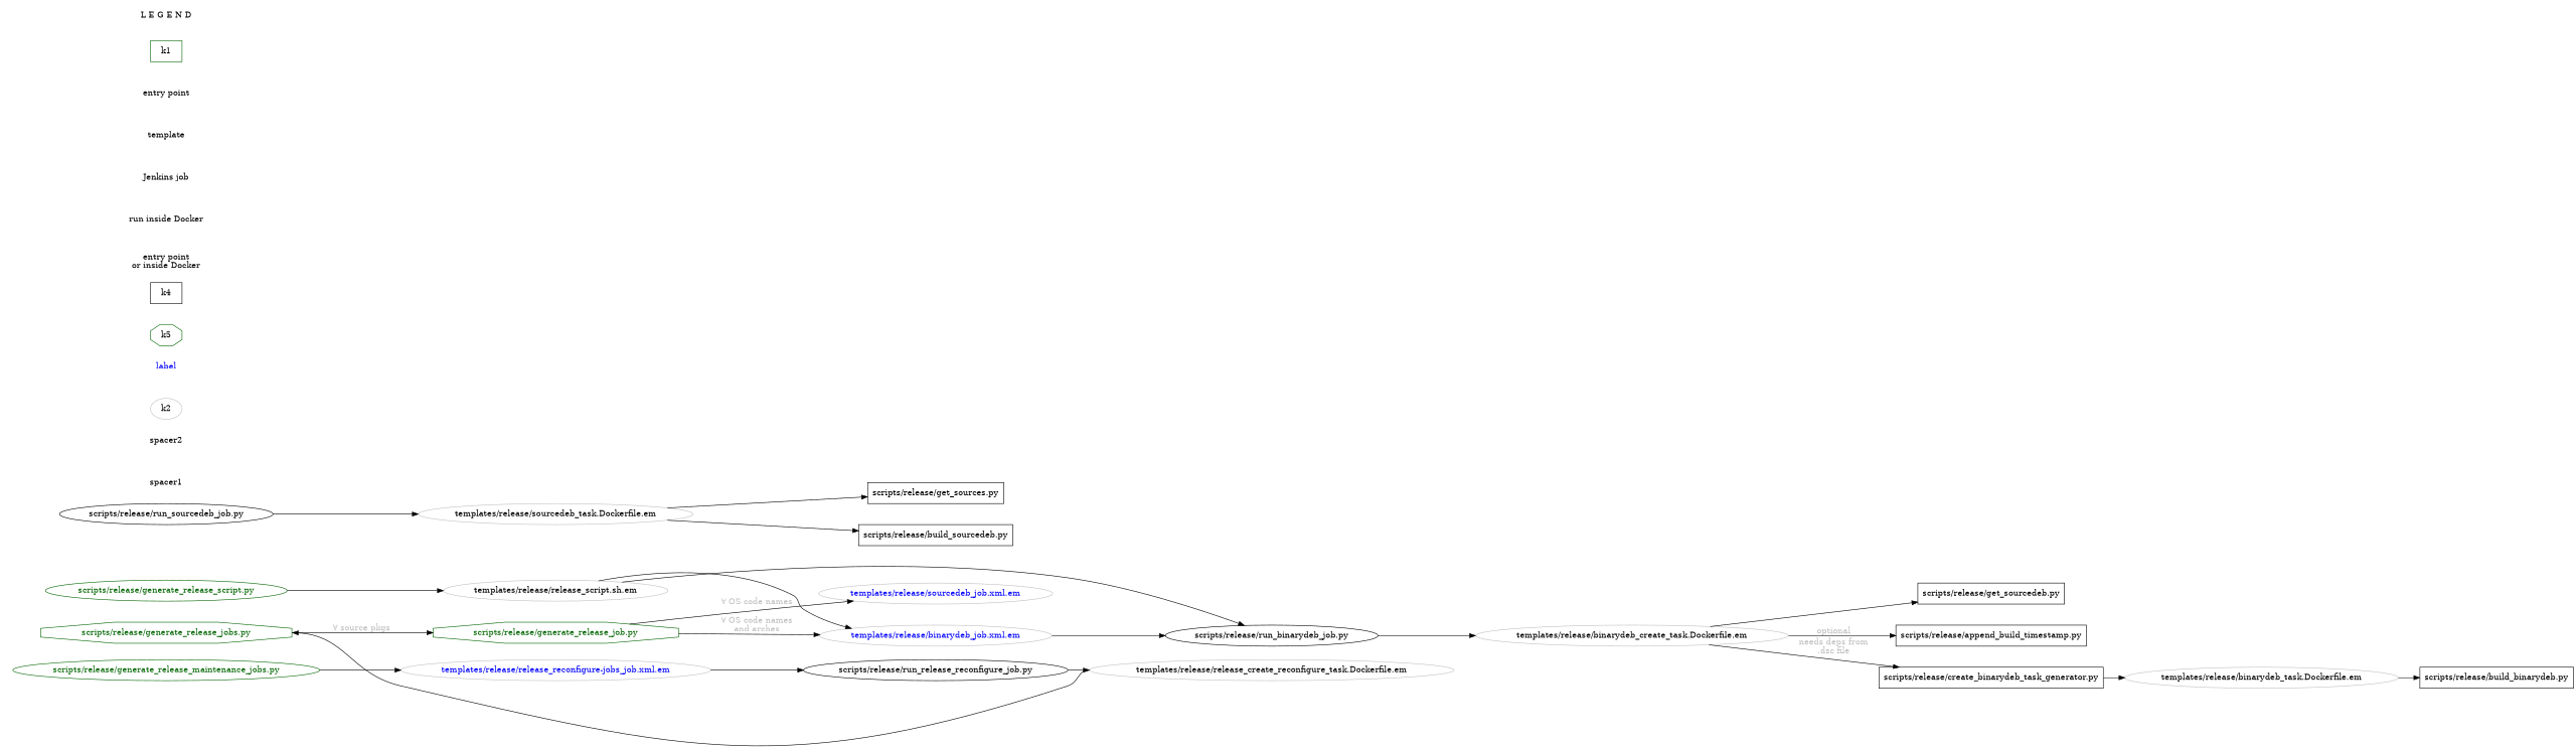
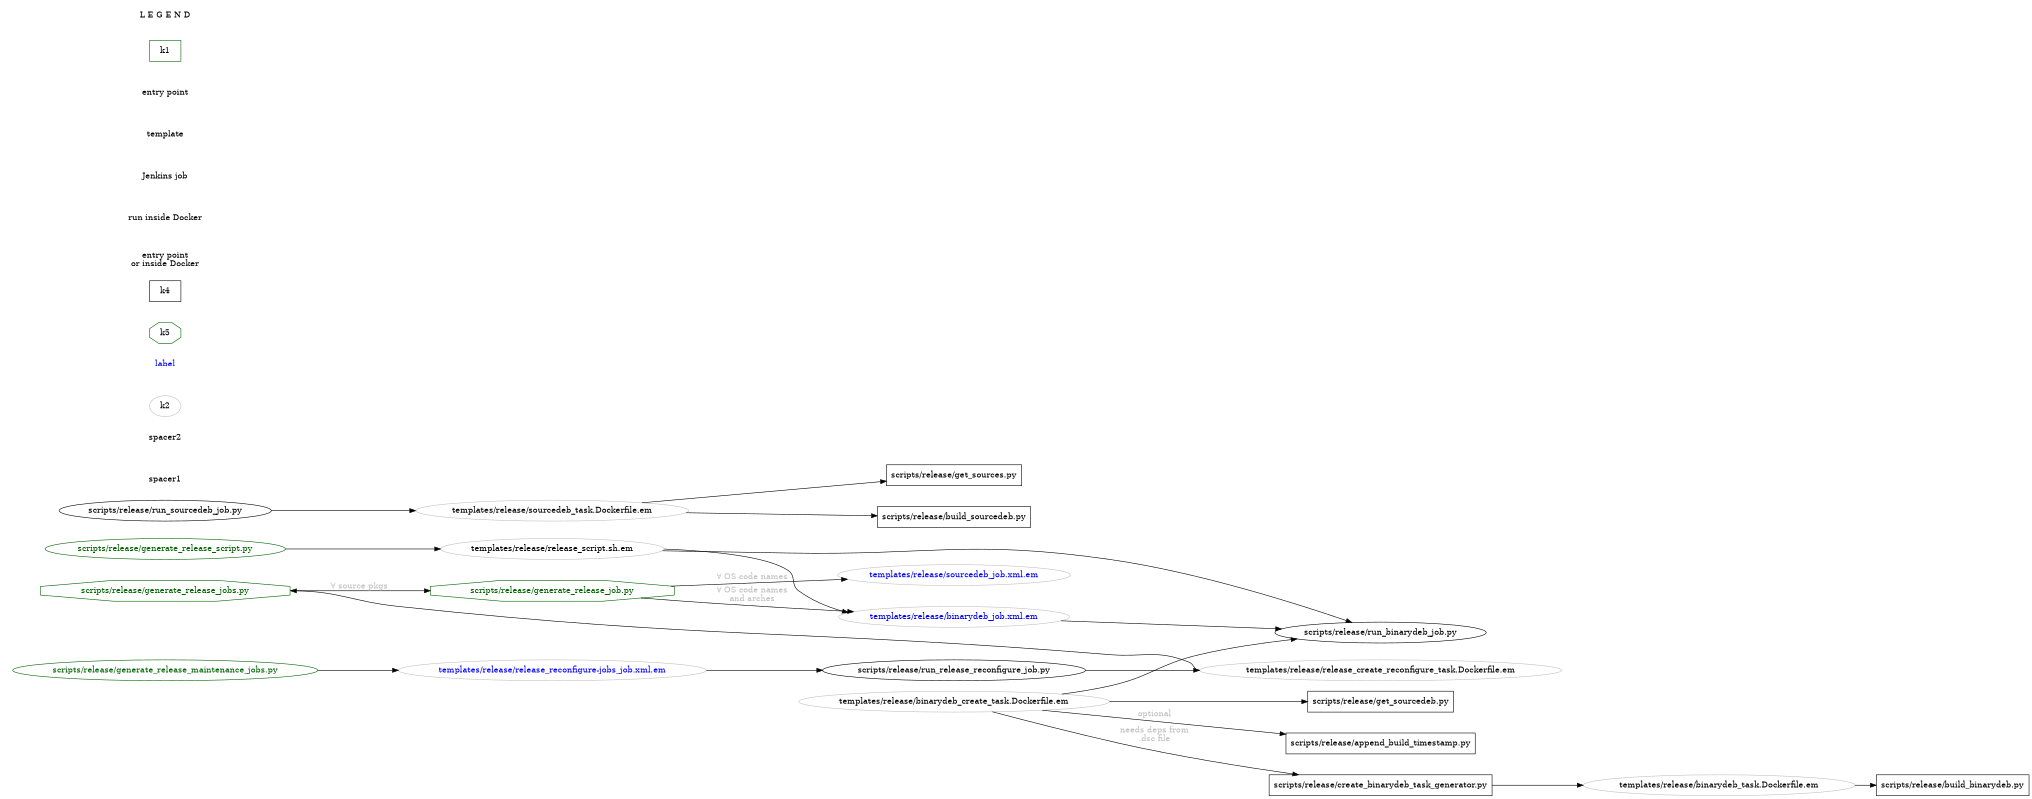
  digraph {
    rankdir=LR
    edge [style=invis]
    n1 [color=gray fontcolor=blue label="templates/release/binarydeb_job.xml.em"]
    n2 [color=gray fontcolor=blue label="templates/release/sourcedeb_job.xml.em"]
    n3 [label="scripts/release/build_sourcedeb.py" shape=box]
    n4 [label="scripts/release/get_sources.py" shape=box]
    n5 [label="scripts/release/append_build_timestamp.py" shape=box]
    n6 [label="scripts/release/create_binarydeb_task_generator.py" shape=box]
    n7 [label="scripts/release/get_sourcedeb.py" shape=box]
    n8 [color=darkgreen fontcolor=darkgreen label="scripts/release/generate_release_jobs.py" shape=octagon]
    n9 [color=darkgreen fontcolor=darkgreen label="scripts/release/generate_release_script.py"]
    n10 [height=0 label="L E G E N D" margin=0 shape=none]
    k1 [color=darkgreen margin=0 shape=box]
    n12 [label="entry point" margin=0 shape=none]
    spacer1 [margin=0 shape=none]
    spacer2 [margin=0 shape=none]
    k2 [color=gray margin=0 shape=ellipse]
    n16 [label=template margin=0 shape=none]
    n17 [fontcolor=blue label=label margin=0 shape=none]
    n18 [label="Jenkins job" margin=0 shape=none]
    k4 [margin=0 shape=box]
    n20 [label="run inside Docker" margin=0 shape=none]
    k5 [color=darkgreen margin=0 shape=octagon]
    n22 [label="entry point\nor inside Docker" margin=0 shape=none]
    n23 [label="scripts/release/run_binarydeb_job.py"]
    n24 [color=gray label="templates/release/binarydeb_task.Dockerfile.em"]
    n25 [color=darkgreen fontcolor=darkgreen label="scripts/release/generate_release_job.py" shape=octagon]
    n26 [color=gray label="templates/release/release_script.sh.em"]
    n27 [label="scripts/release/build_binarydeb.py" shape=box]
    n28 [color=darkgreen fontcolor=darkgreen label="scripts/release/generate_release_maintenance_jobs.py"]
    n29 [color=gray fontcolor=blue label="templates/release/release_reconfigure-jobs_job.xml.em"]
    n30 [label="scripts/release/run_release_reconfigure_job.py"]
    n31 [color=gray label="templates/release/binarydeb_create_task.Dockerfile.em"]
    n32 [color=gray label="templates/release/release_create_reconfigure_task.Dockerfile.em"]
    n33 [label="scripts/release/run_sourcedeb_job.py"]
    n34 [color=gray label="templates/release/sourcedeb_task.Dockerfile.em"]
    subgraph sub_1 {
      rank=same
      n1
      n2
    }
    subgraph sub_2 {
      rank=same
      n3
      n4
    }
    subgraph sub_3 {
      rank=same
      n5
      n6
      n7
    }
    subgraph sub_4 {
      rank=same
      n8
      n9
    }
    subgraph sub_5 {
      label=Legend
      n10
      k1
      n12
      spacer1
      spacer2
      k2
      n16
      n17
      n18
      k4
      n20
      k5
      n22
    }
    n1 -> n23 [weight=2 style=""]
    n2 -> n1
    n4 -> n3
    n5 -> n6
    n6 -> n24 [weight=2 style=""]
    n7 -> n5
    n8 -> n25 [fontcolor=gray label=" &forall; source pkgs" weight=2 style=""]
    n9 -> n8
    n9 -> n26 [weight=2 style=""]
    n10 -> k1 [constraint=false]
    n10 -> n12 [constraint=false]
    k1 -> n12 [constraint=false]
    k1 -> k2 [constraint=false]
    n12 -> n16 [constraint=false]
    spacer1 -> spacer2 [constraint=false]
    spacer2 -> n10 [constraint=false]
    k2 -> n16 [constraint=false]
    k2 -> n17 [constraint=false]
    n16 -> n18 [constraint=false]
    n17 -> n18 [constraint=false]
    n17 -> k4 [constraint=false]
    n18 -> n20 [constraint=false]
    k4 -> n20 [constraint=false]
    k4 -> k5 [constraint=false]
    n20 -> n22 [constraint=false]
-   n23 -> n31 [weight=2 style=""]
+   n31 -> n23 [weight=2 style=""]
    n24 -> n27 [style=""]
    n25 -> n1 [fontcolor=gray label="&forall; OS code names\nand arches" weight=2 style=""]
    n25 -> n2 [fontcolor=gray label="&forall; OS code names" weight=2 style=""]
    n26 -> n1 [weight=0 style=""]
    n26 -> n23 [weight=0 style=""]
    n28 -> n29 [weight=2 style=""]
    n29 -> n30 [weight=2 style=""]
    n30 -> n32 [weight=2 style=""]
    n31 -> n5 [fontcolor=gray label=optional style=""]
    n31 -> n6 [fontcolor=gray label="needs deps from\n.dsc file" style=""]
    n31 -> n7 [style=""]
    n32 -> n8 [constraint=false headport=e tailport=w style=""]
    n33 -> n34 [weight=2 style=""]
    n34 -> n3 [style=""]
    n34 -> n4 [style=""]
  }
